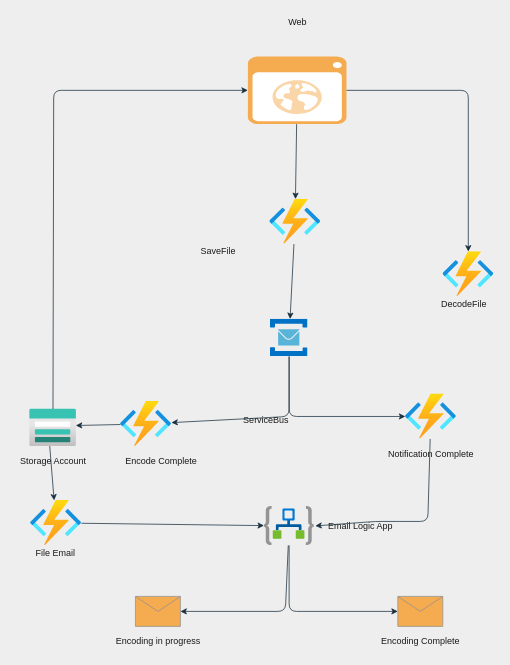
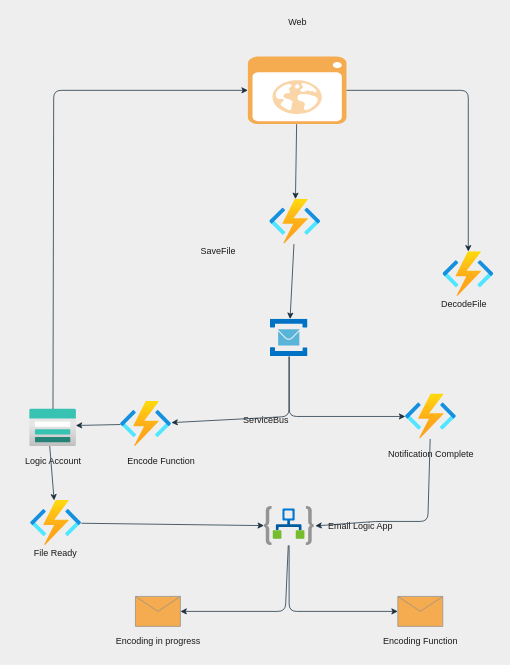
  <mxCell id="0" />
  <mxCell id="1" parent="0" />
  <mxCell id="2" value="" style="aspect=fixed;html=1;points=[];align=center;image;fontSize=12;image=img/lib/azure2/compute/Function_Apps.svg;labelBackgroundColor=#EEEEEE;fillColor=#F5AB50;strokeColor=#909090;fontColor=#1A1A1A;" parent="1" vertex="1"><mxGeometry x="359" y="265" width="68" height="60" as="geometry" /></mxCell>
  <mxCell id="3" value="SaveFile" style="text;html=1;align=center;verticalAlign=middle;resizable=0;points=[];autosize=1;fontColor=#1A1A1A;" parent="1" vertex="1"><mxGeometry x="260" y="325" width="60" height="20" as="geometry" /></mxCell>
  <mxCell id="4" value="" style="aspect=fixed;html=1;points=[];align=center;image;fontSize=12;image=img/lib/mscae/Service_Bus.svg;labelBackgroundColor=#EEEEEE;fillColor=#F5AB50;strokeColor=#909090;fontColor=#1A1A1A;" parent="1" vertex="1"><mxGeometry x="360" y="425" width="50" height="50" as="geometry" /></mxCell>
  <mxCell id="5" value="ServiceBus&lt;br&gt;" style="text;html=1;align=center;verticalAlign=middle;resizable=0;points=[];autosize=1;fontColor=#1A1A1A;" parent="1" vertex="1"><mxGeometry x="314" y="550" width="80" height="20" as="geometry" /></mxCell>
  <mxCell id="6" value="" style="aspect=fixed;html=1;points=[];align=center;image;fontSize=12;image=img/lib/azure2/compute/Function_Apps.svg;labelBackgroundColor=#EEEEEE;fillColor=#F5AB50;strokeColor=#909090;fontColor=#1A1A1A;" parent="1" vertex="1"><mxGeometry x="160" y="535" width="68" height="60" as="geometry" /></mxCell>
  <mxCell id="7" value="" style="aspect=fixed;html=1;points=[];align=center;image;fontSize=12;image=img/lib/azure2/compute/Function_Apps.svg;labelBackgroundColor=#EEEEEE;fillColor=#F5AB50;strokeColor=#909090;fontColor=#1A1A1A;" parent="1" vertex="1"><mxGeometry x="540" y="525" width="68" height="60" as="geometry" /></mxCell>
  <mxCell id="8" value="" style="aspect=fixed;html=1;points=[];align=center;image;fontSize=12;image=img/lib/azure2/storage/Storage_Accounts.svg;labelBackgroundColor=#EEEEEE;fillColor=#F5AB50;strokeColor=#909090;fontColor=#1A1A1A;" parent="1" vertex="1"><mxGeometry x="38.75" y="545" width="62.5" height="50" as="geometry" /></mxCell>
  <mxCell id="9" value="" style="aspect=fixed;html=1;points=[];align=center;image;fontSize=12;image=img/lib/azure2/iot/Logic_Apps.svg;labelBackgroundColor=#EEEEEE;fillColor=#F5AB50;strokeColor=#909090;fontColor=#1A1A1A;" parent="1" vertex="1"><mxGeometry x="351.5" y="675" width="67" height="52" as="geometry" /></mxCell>
  <mxCell id="10" value="" style="shape=message;html=1;whiteSpace=wrap;html=1;outlineConnect=0;fillColor=#F5AB50;strokeColor=#909090;fontColor=#1A1A1A;" parent="1" vertex="1"><mxGeometry x="180" y="795" width="60" height="40" as="geometry" /></mxCell>
  <mxCell id="11" value="" style="shape=message;html=1;whiteSpace=wrap;html=1;outlineConnect=0;fillColor=#F5AB50;strokeColor=#909090;fontColor=#1A1A1A;" parent="1" vertex="1"><mxGeometry x="530" y="795" width="60" height="40" as="geometry" /></mxCell>
  <mxCell id="12" value="" style="aspect=fixed;html=1;points=[];align=center;image;fontSize=12;image=img/lib/azure2/compute/Function_Apps.svg;labelBackgroundColor=#EEEEEE;fillColor=#F5AB50;strokeColor=#909090;fontColor=#1A1A1A;" parent="1" vertex="1"><mxGeometry x="590" y="335" width="68" height="60" as="geometry" /></mxCell>
  <mxCell id="13" value="DecodeFile" style="text;html=1;align=center;verticalAlign=middle;resizable=0;points=[];autosize=1;fontColor=#1A1A1A;" parent="1" vertex="1"><mxGeometry x="578" y="395" width="80" height="20" as="geometry" /></mxCell>
  <mxCell id="14" value="Notification Complete" style="text;html=1;align=center;verticalAlign=middle;resizable=0;points=[];autosize=1;fontColor=#1A1A1A;" parent="1" vertex="1"><mxGeometry x="514" y="595" width="120" height="20" as="geometry" /></mxCell>
- <mxCell id="15" value="Encode Complete" style="text;html=1;align=center;verticalAlign=middle;resizable=0;points=[];autosize=1;fontColor=#1A1A1A;" parent="1" vertex="1"><mxGeometry x="159" y="605" width="110" height="20" as="geometry" /></mxCell>
- <mxCell id="16" value="Storage Account" style="text;html=1;align=center;verticalAlign=middle;resizable=0;points=[];autosize=1;fontColor=#1A1A1A;" parent="1" vertex="1"><mxGeometry y="605" width="100" height="20" as="geometry" x="20" /></mxCell>
+ <mxCell id="15" value="Encode Function" style="text;html=1;align=center;verticalAlign=middle;resizable=0;points=[];autosize=1;fontColor=#1A1A1A;" parent="1" vertex="1"><mxGeometry x="159" y="605" width="110" height="20" as="geometry" /></mxCell>
+ <mxCell id="16" value="Logic Account" style="text;html=1;align=center;verticalAlign=middle;resizable=0;points=[];autosize=1;fontColor=#1A1A1A;" parent="1" vertex="1"><mxGeometry y="605" width="100" height="20" as="geometry" x="20" /></mxCell>
  <mxCell id="17" value="Email Logic App&lt;br&gt;" style="text;html=1;align=center;verticalAlign=middle;resizable=0;points=[];autosize=1;fontColor=#1A1A1A;" parent="1" vertex="1"><mxGeometry x="430" y="691" width="100" height="20" as="geometry" /></mxCell>
  <mxCell id="18" value="Encoding in progress&lt;br&gt;" style="text;html=1;align=center;verticalAlign=middle;resizable=0;points=[];autosize=1;fontColor=#1A1A1A;" parent="1" vertex="1"><mxGeometry x="145" y="845" width="130" height="20" as="geometry" /></mxCell>
- <mxCell id="19" value="Encoding Complete&lt;br&gt;" style="text;html=1;align=center;verticalAlign=middle;resizable=0;points=[];autosize=1;fontColor=#1A1A1A;" parent="1" vertex="1"><mxGeometry x="500" y="845" width="120" height="20" as="geometry" /></mxCell>
+ <mxCell id="19" value="Encoding Function&lt;br&gt;" style="text;html=1;align=center;verticalAlign=middle;resizable=0;points=[];autosize=1;fontColor=#1A1A1A;" parent="1" vertex="1"><mxGeometry x="500" y="845" width="120" height="20" as="geometry" /></mxCell>
  <mxCell id="20" value="" style="shadow=0;dashed=0;html=1;strokeColor=none;fillColor=#F5AB50;labelPosition=center;verticalLabelPosition=bottom;verticalAlign=top;align=center;outlineConnect=0;shape=mxgraph.veeam.2d.web_ui;fontColor=#1A1A1A;" parent="1" vertex="1"><mxGeometry x="330" y="75" width="131.5" height="90" as="geometry" /></mxCell>
  <mxCell id="21" value="" style="endArrow=classic;html=1;labelBackgroundColor=#EEEEEE;strokeColor=#182E3E;fontColor=#1A1A1A;" parent="1" source="20" target="2" edge="1"><mxGeometry width="50" height="50" relative="1" as="geometry"><mxPoint x="600" y="265" as="sourcePoint" /><mxPoint x="650" y="215" as="targetPoint" /></mxGeometry></mxCell>
  <mxCell id="22" value="" style="endArrow=classic;html=1;labelBackgroundColor=#EEEEEE;strokeColor=#182E3E;fontColor=#1A1A1A;" parent="1" source="8" target="20" edge="1"><mxGeometry width="50" height="50" relative="1" as="geometry"><mxPoint x="600" y="265" as="sourcePoint" /><mxPoint x="650" y="215" as="targetPoint" /><Array as="points"><mxPoint x="71" y="120" /></Array></mxGeometry></mxCell>
  <mxCell id="23" value="" style="endArrow=classic;html=1;labelBackgroundColor=#EEEEEE;strokeColor=#182E3E;fontColor=#1A1A1A;" parent="1" source="20" target="12" edge="1"><mxGeometry width="50" height="50" relative="1" as="geometry"><mxPoint x="600" y="265" as="sourcePoint" /><mxPoint x="650" y="215" as="targetPoint" /><Array as="points"><mxPoint x="624" y="120" /></Array></mxGeometry></mxCell>
  <mxCell id="24" value="" style="endArrow=classic;html=1;labelBackgroundColor=#EEEEEE;strokeColor=#182E3E;fontColor=#1A1A1A;" parent="1" source="2" target="4" edge="1"><mxGeometry width="50" height="50" relative="1" as="geometry"><mxPoint x="600" y="495" as="sourcePoint" /><mxPoint x="650" y="445" as="targetPoint" /></mxGeometry></mxCell>
  <mxCell id="25" value="" style="endArrow=classic;html=1;labelBackgroundColor=#EEEEEE;strokeColor=#182E3E;fontColor=#1A1A1A;" parent="1" source="4" target="7" edge="1"><mxGeometry width="50" height="50" relative="1" as="geometry"><mxPoint x="600" y="495" as="sourcePoint" /><mxPoint x="650" y="445" as="targetPoint" /><Array as="points"><mxPoint x="385" y="555" /></Array></mxGeometry></mxCell>
  <mxCell id="26" value="" style="endArrow=classic;html=1;labelBackgroundColor=#EEEEEE;strokeColor=#182E3E;fontColor=#1A1A1A;" parent="1" source="4" target="6" edge="1"><mxGeometry width="50" height="50" relative="1" as="geometry"><mxPoint x="600" y="495" as="sourcePoint" /><mxPoint x="650" y="445" as="targetPoint" /><Array as="points"><mxPoint x="385" y="555" /></Array></mxGeometry></mxCell>
  <mxCell id="27" value="" style="endArrow=classic;html=1;entryX=0.988;entryY=0.441;entryDx=0;entryDy=0;entryPerimeter=0;labelBackgroundColor=#EEEEEE;strokeColor=#182E3E;fontColor=#1A1A1A;" parent="1" source="6" target="8" edge="1"><mxGeometry width="50" height="50" relative="1" as="geometry"><mxPoint x="600" y="615" as="sourcePoint" /><mxPoint x="650" y="565" as="targetPoint" /></mxGeometry></mxCell>
  <mxCell id="28" value="" style="endArrow=classic;html=1;labelBackgroundColor=#EEEEEE;strokeColor=#182E3E;fontColor=#1A1A1A;" parent="1" source="7" edge="1"><mxGeometry width="50" height="50" relative="1" as="geometry"><mxPoint x="600" y="495" as="sourcePoint" /><mxPoint x="420" y="701" as="targetPoint" /><Array as="points"><mxPoint x="570" y="695" /><mxPoint x="500" y="695" /></Array></mxGeometry></mxCell>
  <mxCell id="29" value="" style="endArrow=classic;html=1;labelBackgroundColor=#EEEEEE;strokeColor=#182E3E;fontColor=#1A1A1A;" parent="1" source="9" target="10" edge="1"><mxGeometry width="50" height="50" relative="1" as="geometry"><mxPoint x="600" y="495" as="sourcePoint" /><mxPoint x="650" y="445" as="targetPoint" /><Array as="points"><mxPoint x="380" y="815" /></Array></mxGeometry></mxCell>
  <mxCell id="30" value="" style="endArrow=classic;html=1;labelBackgroundColor=#EEEEEE;strokeColor=#182E3E;fontColor=#1A1A1A;" parent="1" source="9" target="11" edge="1"><mxGeometry width="50" height="50" relative="1" as="geometry"><mxPoint x="600" y="495" as="sourcePoint" /><mxPoint x="650" y="445" as="targetPoint" /><Array as="points"><mxPoint x="385" y="815" /></Array></mxGeometry></mxCell>
  <mxCell id="31" value="Web" style="text;html=1;align=center;verticalAlign=middle;resizable=0;points=[];autosize=1;fontColor=#1A1A1A;" parent="1" vertex="1"><mxGeometry x="375.75" y="20" width="40" height="20" as="geometry" /></mxCell>
  <mxCell id="32" value="" style="aspect=fixed;html=1;points=[];align=center;image;fontSize=12;image=img/lib/azure2/compute/Function_Apps.svg;labelBackgroundColor=#EEEEEE;fillColor=#F5AB50;strokeColor=#909090;fontColor=#1A1A1A;" vertex="1" parent="1"><mxGeometry x="40" y="667" width="68" height="60" as="geometry" /></mxCell>
  <mxCell id="33" value="" style="endArrow=classic;html=1;labelBackgroundColor=#EEEEEE;strokeColor=#182E3E;fontColor=#1A1A1A;" edge="1" parent="1" source="32" target="9"><mxGeometry width="50" height="50" relative="1" as="geometry"><mxPoint x="420" y="775" as="sourcePoint" /><mxPoint x="470" y="725" as="targetPoint" /></mxGeometry></mxCell>
  <mxCell id="34" value="" style="endArrow=classic;html=1;exitX=0.431;exitY=0.99;exitDx=0;exitDy=0;exitPerimeter=0;labelBackgroundColor=#EEEEEE;strokeColor=#182E3E;fontColor=#1A1A1A;" edge="1" parent="1" source="8" target="32"><mxGeometry width="50" height="50" relative="1" as="geometry"><mxPoint x="420" y="775" as="sourcePoint" /><mxPoint x="470" y="725" as="targetPoint" /></mxGeometry></mxCell>
- <mxCell id="35" value="File Email" style="text;html=1;align=center;verticalAlign=middle;resizable=0;points=[];autosize=1;fontColor=#1A1A1A;" vertex="1" parent="1"><mxGeometry x="38" y="727" width="70" height="20" as="geometry" /></mxCell>
+ <mxCell id="35" value="File Ready" style="text;html=1;align=center;verticalAlign=middle;resizable=0;points=[];autosize=1;fontColor=#1A1A1A;" vertex="1" parent="1"><mxGeometry x="38" y="727" width="70" height="20" as="geometry" /></mxCell>
